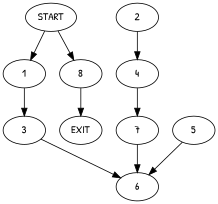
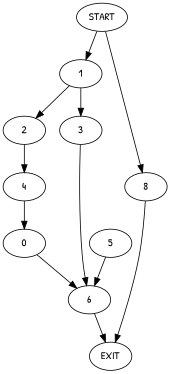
  digraph {
    fontname="Patrick Hand"
    node [fontname="Patrick Hand"]
    edge [fontname="Patrick Hand"]
    n1 [label=START]
    1
    8
    2
    3
    n6 [label=EXIT]
    4
    6
-   7
+   7 [label=0]
    5
    n1 -> 1
    n1 -> 8
+   1 -> 2
    1 -> 3
    8 -> n6
    2 -> 4
    3 -> 6
    4 -> 7
+   6 -> n6
    7 -> 6
    5 -> 6
  }
